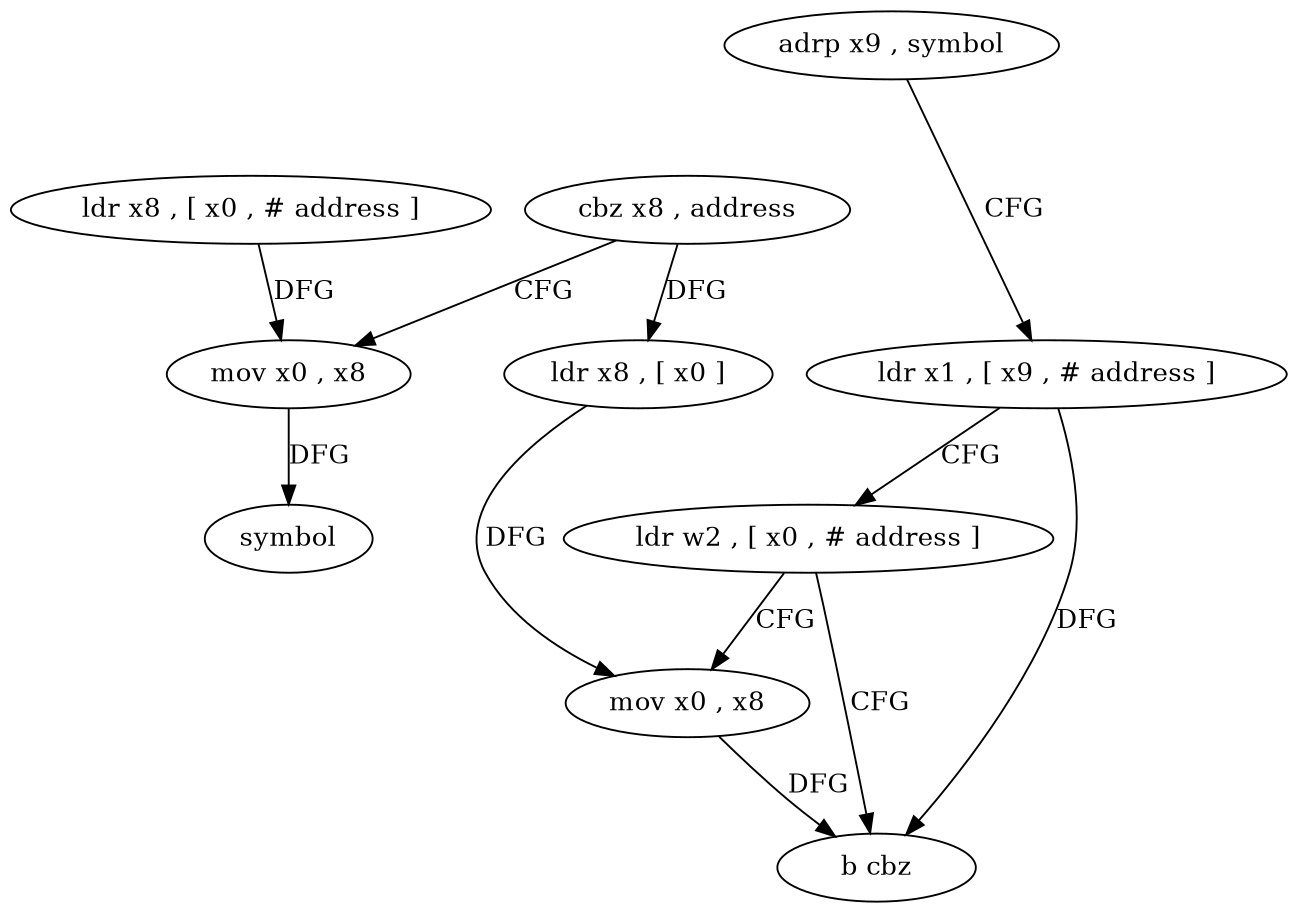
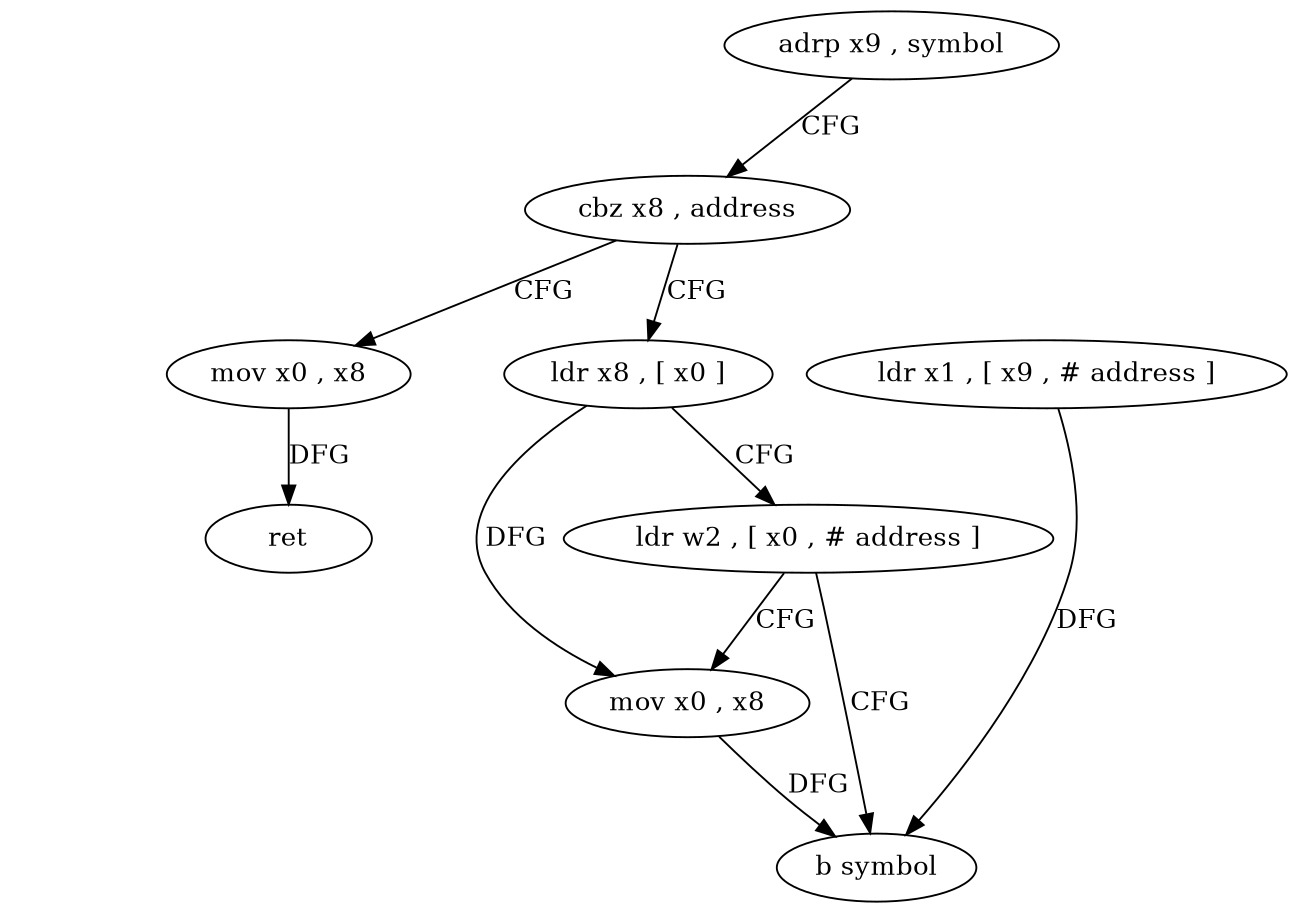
  digraph {
-   n1 [label="ldr x8 , [ x0 , # address ]"]
    n2 [label="mov x0 , x8"]
    n3 [label="cbz x8 , address"]
    n4 [label="ldr x8 , [ x0 ]"]
-   n5 [label=symbol]
+   n5 [label=ret]
    n6 [label="mov x0 , x8"]
    n7 [label="adrp x9 , symbol"]
    n8 [label="ldr x1 , [ x9 , # address ]"]
-   n9 [label="b cbz"]
+   n9 [label="b symbol"]
    n10 [label="ldr w2 , [ x0 , # address ]"]
-   n1 -> n2 [label=DFG]
    n2 -> n5 [label=DFG]
    n3 -> n2 [label=CFG]
-   n3 -> n4 [label=DFG]
+   n3 -> n4 [label=CFG]
    n4 -> n6 [label=DFG]
    n6 -> n9 [label=DFG]
-   n7 -> n8 [label=CFG]
+   n7 -> n3 [label=CFG]
    n8 -> n9 [label=DFG]
-   n8 -> n10 [label=CFG]
+   n4 -> n10 [label=CFG]
    n10 -> n6 [label=CFG]
    n10 -> n9 [label=CFG]
  }
